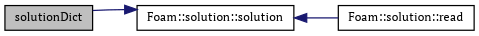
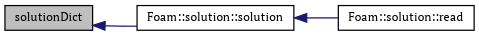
  digraph {
    fontname="PT Serif"
    rankdir=LR
    node [color=black fontname="PT Serif" fontsize=10 shape=record]
    edge [color=midnightblue dir=back fontname="PT Serif" fontsize=10 labelfontname=FreeSans labelfontsize=10 style=solid]
    n1 [fillcolor=grey75 fontcolor=black height=0.2 label=solutionDict style=filled width=0.4]
    n2 [height=0.2 label="Foam::solution::solution" width=0.4]
    n3 [height=0.2 label="Foam::solution::read" width=0.4]
-   n2 -> n1
+   n1 -> n2
    n2 -> n3
  }
